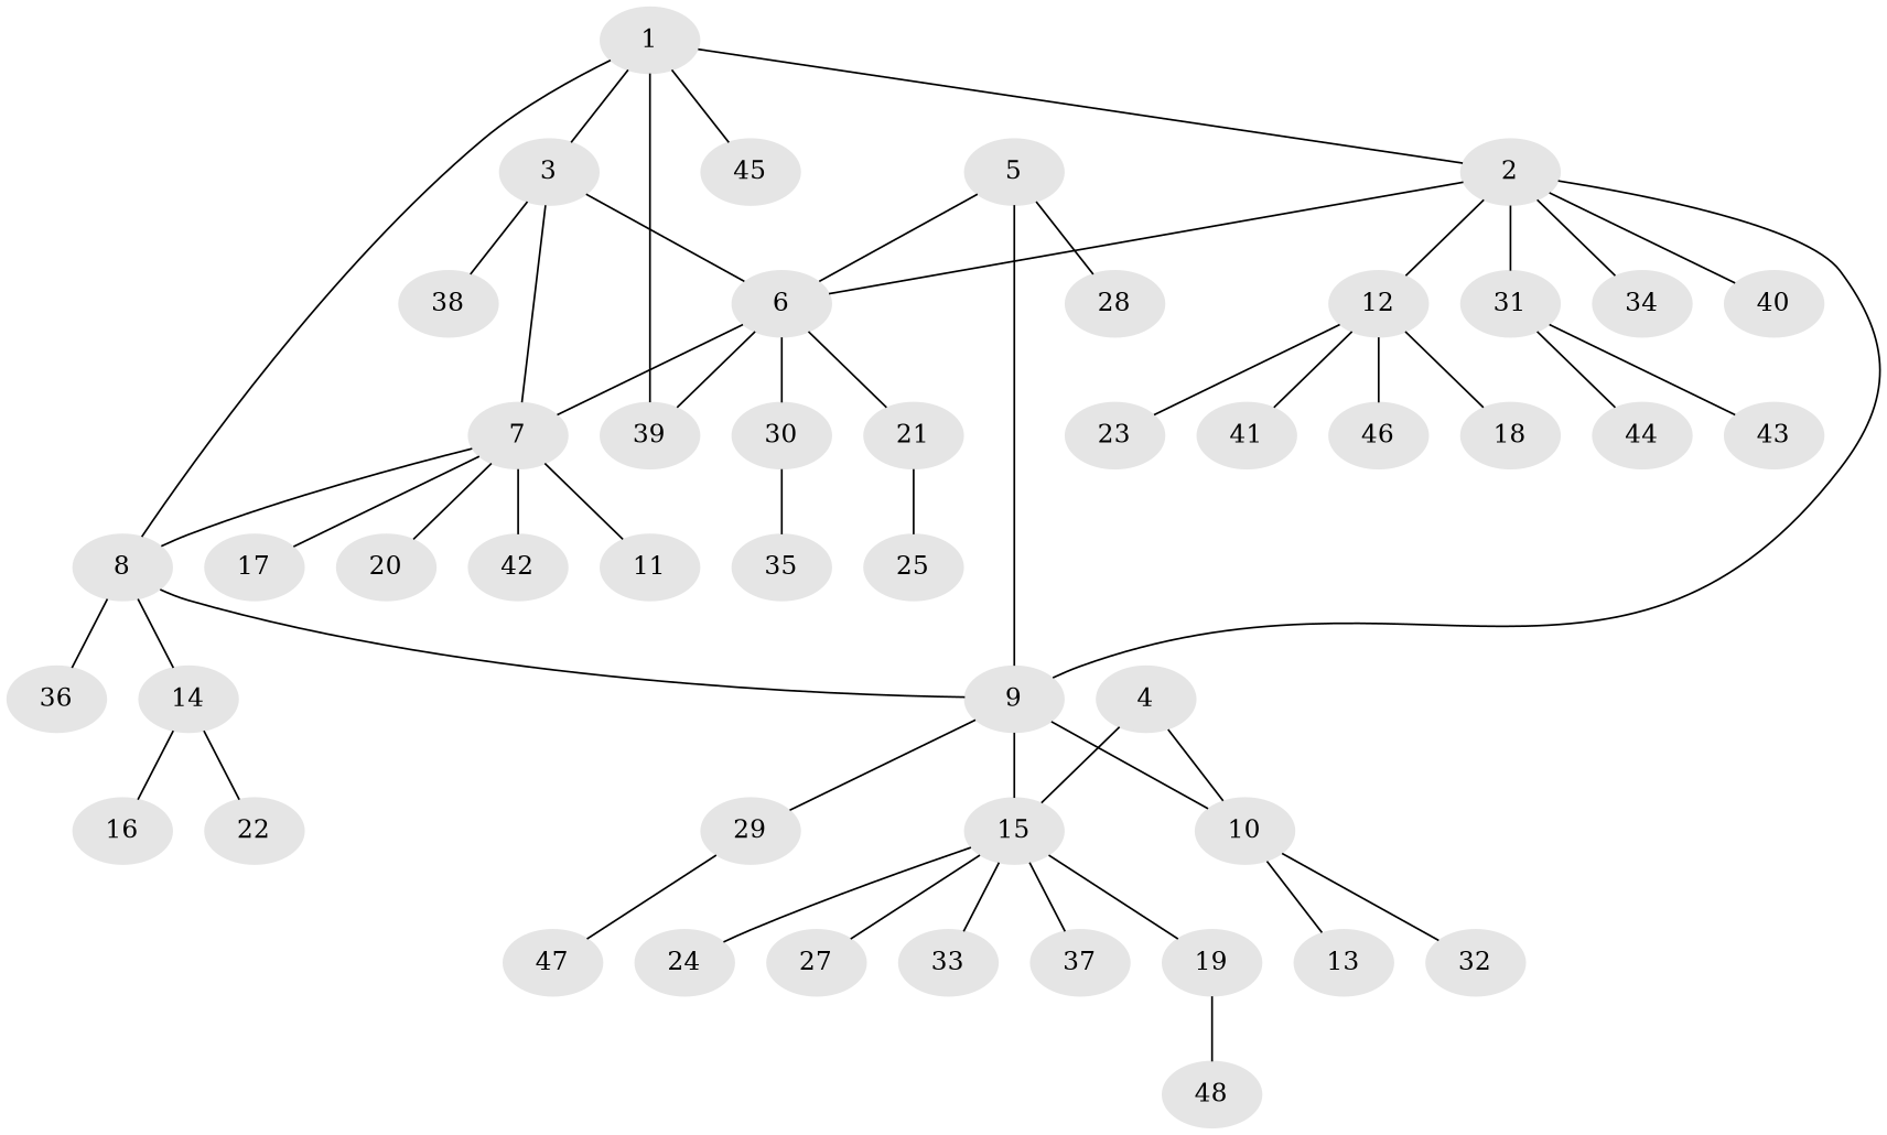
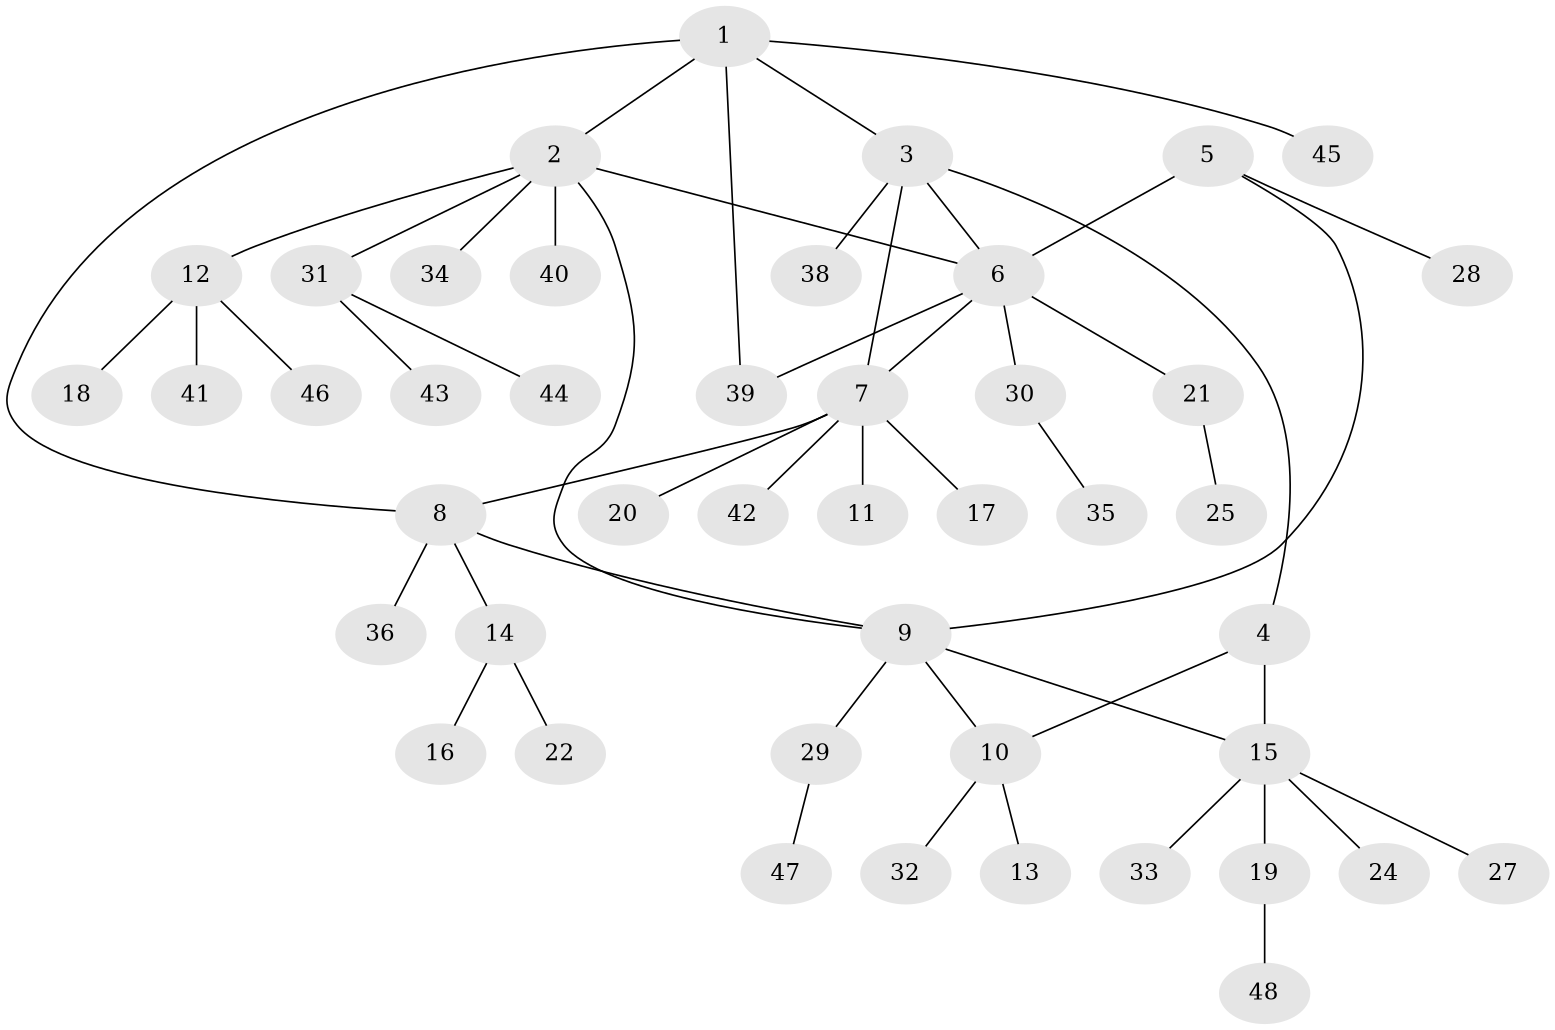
  graph {
    node [color=gray90 style=filled]
    1
    2
    3
    8
    39
    45
    6
    9
    12
    31
    34
    40
    4
    7
    38
    14
    36
    21
    30
    10
    15
    29
    18
-   23
    41
    46
    43
    44
    11
    17
    20
    42
    13
    32
    19
    24
    27
    33
-   37
    5
    28
    25
    35
    16
    22
    47
    48
    1 -- 2
    1 -- 3
    1 -- 8
    1 -- 39
    1 -- 45
    2 -- 6
    2 -- 9
    2 -- 12
    2 -- 31
    2 -- 34
    2 -- 40
    3 -- 6
+   3 -- 4
    3 -- 7
    3 -- 38
    8 -- 9
    8 -- 14
    8 -- 36
    6 -- 39
    6 -- 7
    6 -- 21
    6 -- 30
    9 -- 10
    9 -- 15
    9 -- 29
    12 -- 18
-   12 -- 23
    12 -- 41
    12 -- 46
    31 -- 43
    31 -- 44
    4 -- 10
    4 -- 15
    7 -- 8
    7 -- 11
    7 -- 17
    7 -- 20
    7 -- 42
    14 -- 16
    14 -- 22
    21 -- 25
    30 -- 35
    10 -- 13
    10 -- 32
    15 -- 19
    15 -- 24
    15 -- 27
    15 -- 33
-   15 -- 37
    29 -- 47
    19 -- 48
    5 -- 6
    5 -- 9
    5 -- 28
  }
